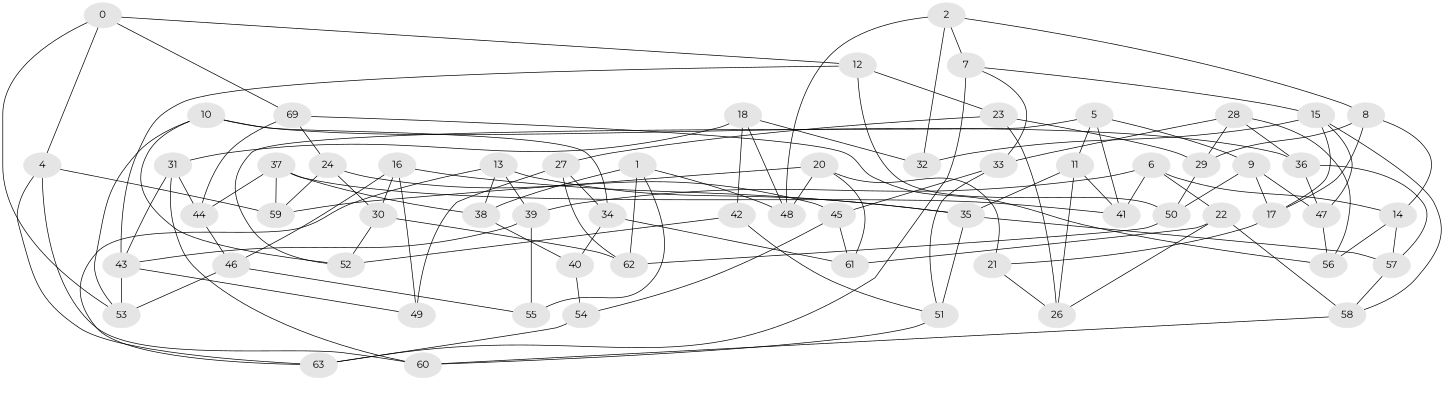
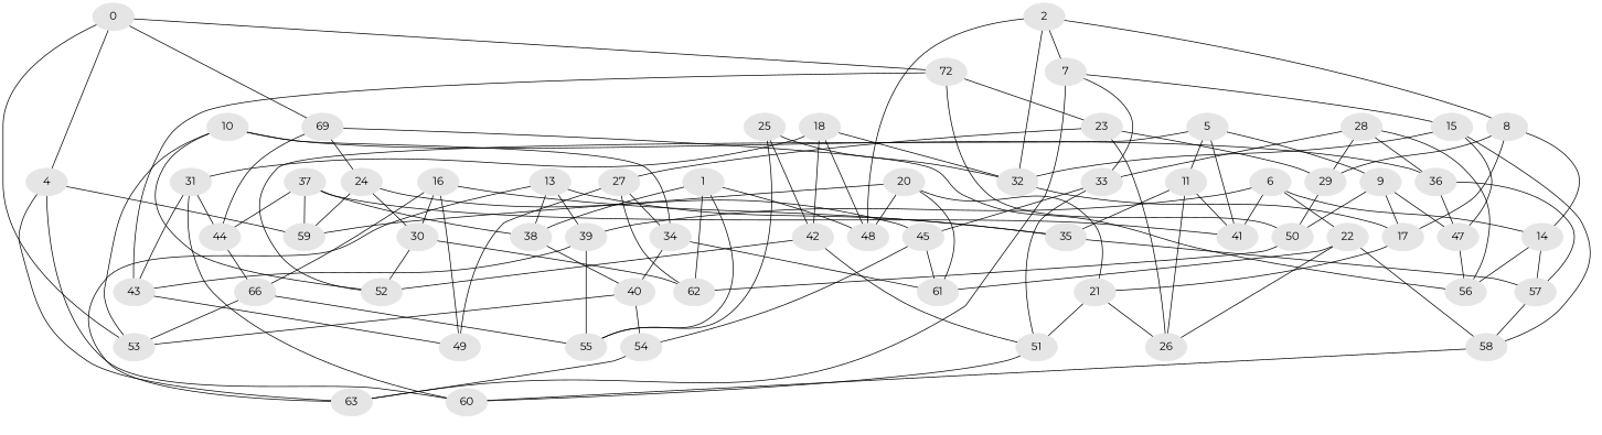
  graph {
    fontname=Montserrat
    node [color=gray90 fontname=Montserrat style=filled]
    edge [fontname=Montserrat]
    1
    38
    48
    55
    62
    40
    2
    7
    8
    32
    63
    15
    33
    14
    17
    29
    n17 [label=0]
    4
-   12
+   12 [label=72]
    n20 [label=69]
    53
    59
    60
    50
    23
    43
    56
    24
    44
    5
    9
    11
    41
    52
    47
    26
    35
    6
    22
    39
    57
    58
    61
    51
    45
    21
    10
    34
    36
    27
    49
    13
    16
    30
-   46
+   46 [label=66]
    18
    31
    42
    20
    54
+   25
    28
    37
    1 -- 38
    1 -- 48
    1 -- 55
    1 -- 62
    38 -- 40
-   43 -- 53
+   40 -- 53
    40 -- 54
    2 -- 48
    2 -- 7
    2 -- 8
    2 -- 32
    7 -- 63
    7 -- 15
    7 -- 33
    8 -- 14
    8 -- 17
    8 -- 29
    15 -- 32
-   15 -- 17
+   32 -- 17
    15 -- 47
    15 -- 58
    33 -- 51
    33 -- 45
    14 -- 56
    14 -- 57
    17 -- 21
    29 -- 50
    n17 -- 4
    n17 -- 12
    n17 -- n20
    n17 -- 53
    4 -- 63
    4 -- 59
    4 -- 60
    12 -- 50
    12 -- 23
    12 -- 43
    n20 -- 56
    n20 -- 24
    n20 -- 44
    50 -- 62
    23 -- 29
    23 -- 26
    23 -- 27
    43 -- 49
    24 -- 59
    24 -- 45
    24 -- 30
    44 -- 46
    5 -- 9
    5 -- 11
    5 -- 41
    5 -- 52
    9 -- 17
    9 -- 50
    9 -- 47
    11 -- 41
    11 -- 26
    11 -- 35
    47 -- 56
    35 -- 57
    6 -- 14
    6 -- 41
    6 -- 22
    6 -- 39
    22 -- 26
    22 -- 58
    22 -- 61
    39 -- 55
    39 -- 43
    57 -- 58
    58 -- 60
    51 -- 60
    45 -- 61
    45 -- 54
    21 -- 26
-   35 -- 51
+   21 -- 51
    10 -- 53
    10 -- 52
    10 -- 34
    10 -- 36
    34 -- 40
    34 -- 61
    36 -- 47
    36 -- 57
    27 -- 62
    27 -- 34
    27 -- 49
    13 -- 38
    13 -- 63
    13 -- 35
    13 -- 39
    16 -- 35
    16 -- 49
    16 -- 30
    16 -- 46
    30 -- 62
    30 -- 52
    46 -- 55
    46 -- 53
    18 -- 48
    18 -- 32
    18 -- 31
    18 -- 42
    31 -- 60
    31 -- 43
    31 -- 44
    42 -- 52
    42 -- 51
    20 -- 48
    20 -- 59
    20 -- 61
    20 -- 21
    54 -- 63
+   25 -- 55
+   25 -- 32
+   25 -- 42
    28 -- 33
    28 -- 29
    28 -- 56
    28 -- 36
    37 -- 38
    37 -- 59
    37 -- 44
    37 -- 41
  }
